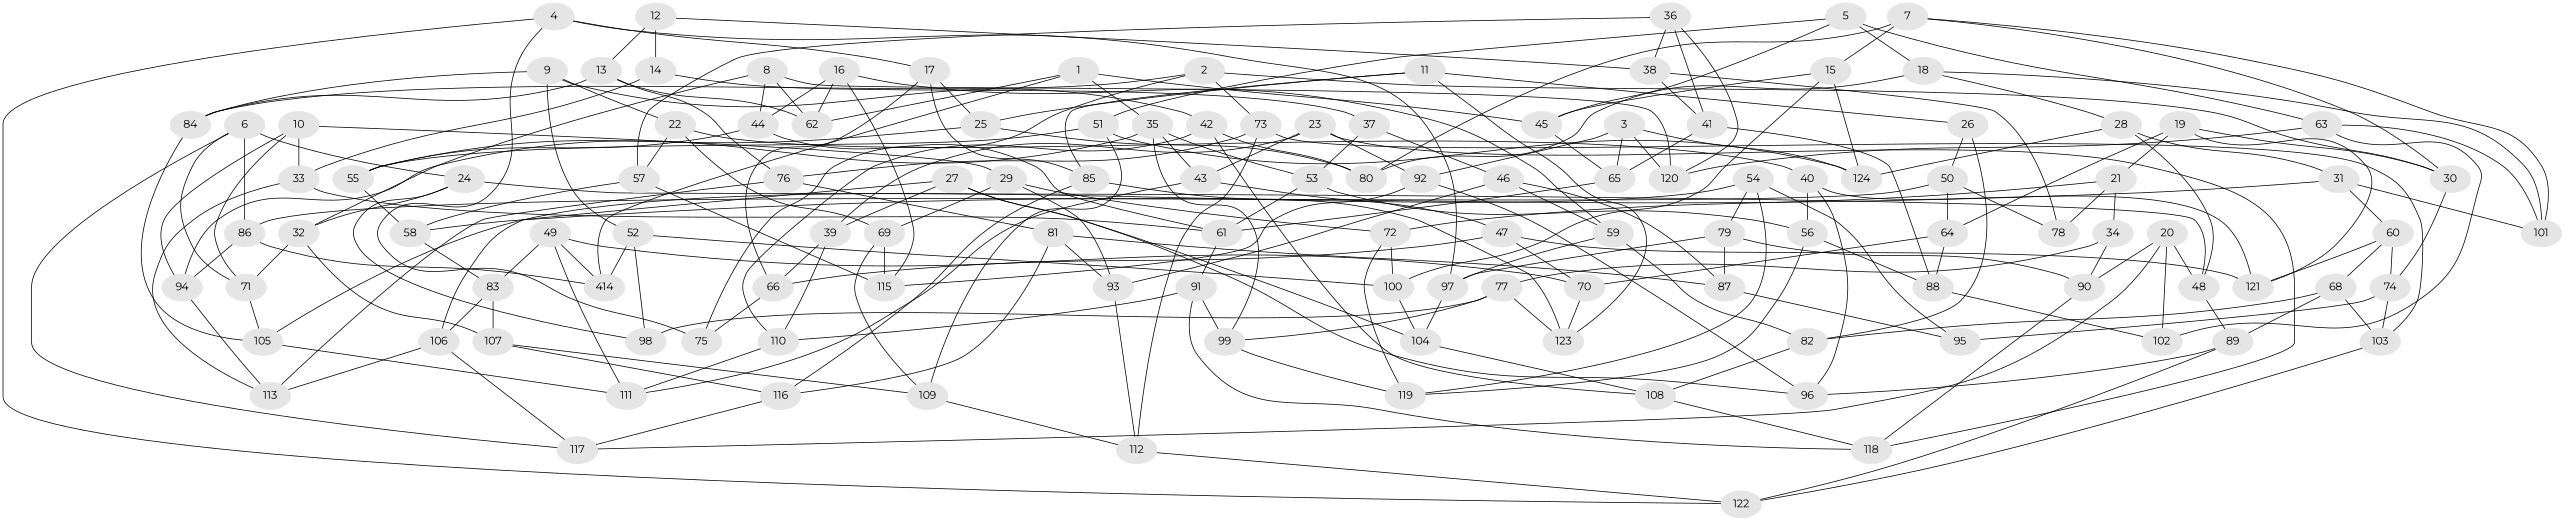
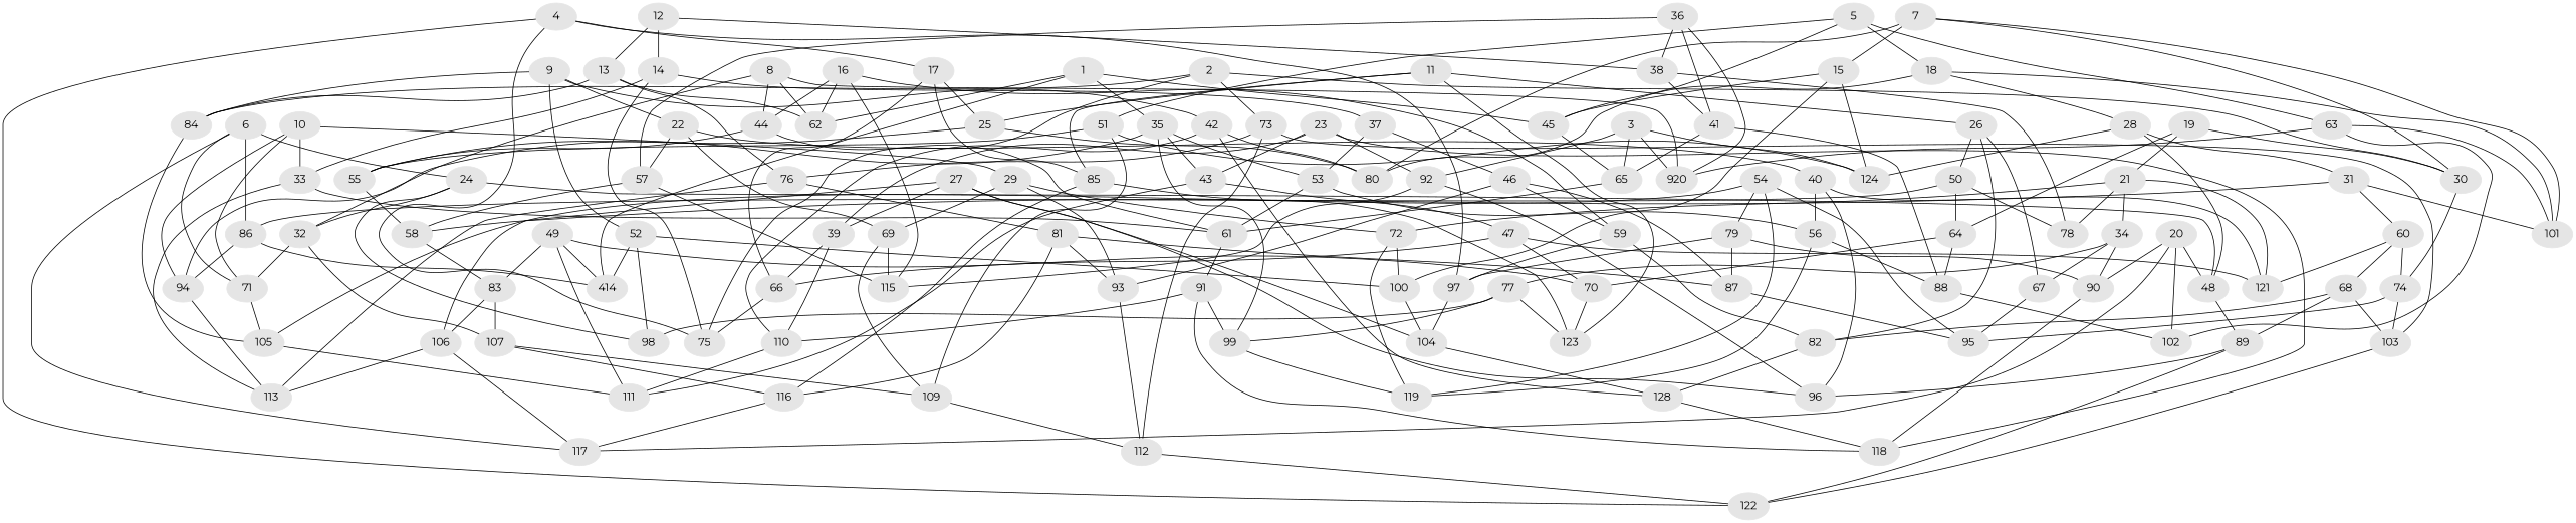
  graph {
    fontname=Montserrat
    node [color=gray90 fontname=Montserrat style=filled]
    edge [fontname=Montserrat]
    1
    45
    62
    n4 [label=414]
    35
    12
    13
    14
    38
    65
    2
    30
    73
    75
    84
    74
    76
    103
    112
    105
    3
    92
-   120
+   120 [label=920]
    124
    61
    115
    96
    4
    17
    97
    122
    25
    85
    66
    104
    5
    18
    51
    63
    80
    101
    28
    55
    109
    102
    6
    24
    71
    86
    117
    32
    48
    98
    94
    7
    15
    100
    8
    44
    107
    9
    22
    42
    52
    40
    57
    69
    110
-   108
+   108 [label=128]
    10
    29
    33
    72
    93
    113
    11
    26
    123
    50
+   67
    82
    116
    37
    78
    41
    81
    53
    46
    16
    59
    31
    19
    21
    64
    121
    34
    88
    70
    20
    90
    89
    118
    77
    119
    56
    58
    23
    39
    43
    47
    111
    95
    27
    106
    60
    83
    68
    91
    99
    36
    87
    49
    54
    79
    1 -- 45
    1 -- 62
    1 -- n4
    1 -- 35
    45 -- 65
    35 -- 94
    35 -- 53
    35 -- 43
    35 -- 99
    12 -- 13
    12 -- 14
    12 -- 38
    13 -- 62
    13 -- 84
    13 -- 76
+   14 -- 75
    14 -- 33
    14 -- 37
    38 -- 78
    38 -- 41
    65 -- 61
    2 -- 30
    2 -- 73
    2 -- 75
    2 -- 84
    30 -- 74
    73 -- 76
    73 -- 103
    73 -- 112
    84 -- 105
    74 -- 103
    74 -- 95
    76 -- 113
    76 -- 81
    103 -- 122
    112 -- 122
    105 -- 111
    3 -- 65
    3 -- 92
    3 -- 120
    3 -- 124
    92 -- 115
    92 -- 96
    61 -- 91
    4 -- 75
    4 -- 17
    4 -- 97
    4 -- 122
    17 -- 25
    17 -- 85
    17 -- 66
    97 -- 104
    25 -- 80
    25 -- 55
    85 -- 123
    85 -- 116
    66 -- 75
    104 -- 108
    5 -- 45
    5 -- 18
    5 -- 51
    5 -- 63
    18 -- 80
    18 -- 101
    18 -- 28
    51 -- 124
    51 -- 55
    51 -- 109
    63 -- 120
    63 -- 101
    63 -- 102
    28 -- 124
    28 -- 48
    28 -- 31
    55 -- 58
    109 -- 112
    6 -- 24
    6 -- 71
    6 -- 86
    6 -- 117
    24 -- 32
    24 -- 48
    24 -- 98
    71 -- 105
    86 -- n4
    86 -- 94
    32 -- 71
    32 -- 107
    48 -- 89
    94 -- 113
    7 -- 30
    7 -- 80
    7 -- 101
    7 -- 15
    15 -- 45
    15 -- 124
    15 -- 100
    100 -- 104
    8 -- 62
    8 -- 120
    8 -- 32
    8 -- 44
    44 -- 61
    44 -- 55
    107 -- 109
    107 -- 116
    9 -- 84
    9 -- 22
    9 -- 42
    9 -- 52
    22 -- 40
    22 -- 57
    22 -- 69
    42 -- 80
    42 -- 110
    42 -- 108
    52 -- n4
    52 -- 98
    52 -- 100
    40 -- 96
    40 -- 121
    40 -- 56
    57 -- 115
    57 -- 58
    69 -- 115
    69 -- 109
    110 -- 111
    108 -- 118
    10 -- 71
    10 -- 94
    10 -- 29
    10 -- 33
    29 -- 69
    29 -- 72
    29 -- 93
    33 -- 61
    33 -- 113
    72 -- 100
    72 -- 119
    93 -- 112
    11 -- 25
    11 -- 85
    11 -- 26
    11 -- 123
    26 -- 50
+   26 -- 67
    26 -- 82
    50 -- 86
    50 -- 78
    50 -- 64
+   67 -- 95
    82 -- 108
    116 -- 117
    37 -- 53
    37 -- 46
    41 -- 65
    41 -- 88
    81 -- 93
    81 -- 116
    81 -- 87
    53 -- 61
    53 -- 56
    46 -- 93
    46 -- 59
    46 -- 87
    16 -- 62
    16 -- 115
    16 -- 44
    16 -- 59
    59 -- 97
    59 -- 82
    31 -- 101
    31 -- 58
    31 -- 60
    19 -- 30
    19 -- 21
    19 -- 64
-   19 -- 121
+   21 -- 121
    21 -- 72
    21 -- 78
    21 -- 34
    64 -- 88
    64 -- 70
+   34 -- 67
    34 -- 90
    34 -- 77
    88 -- 102
    70 -- 123
    20 -- 102
    20 -- 117
    20 -- 48
    20 -- 90
    90 -- 118
    89 -- 96
    89 -- 122
    77 -- 98
    77 -- 123
    77 -- 99
    56 -- 88
    56 -- 119
    58 -- 83
    23 -- 92
    23 -- 118
    23 -- 39
    23 -- 43
    39 -- 66
    39 -- 110
    43 -- 47
    43 -- 111
    47 -- 66
    47 -- 121
    47 -- 70
    27 -- 96
    27 -- 104
    27 -- 39
    27 -- 106
    106 -- 117
    106 -- 113
    60 -- 74
    60 -- 121
    60 -- 68
    83 -- 107
    83 -- 106
    68 -- 103
    68 -- 82
    68 -- 89
    91 -- 110
    91 -- 118
    91 -- 99
    99 -- 119
    36 -- 38
    36 -- 120
    36 -- 57
    36 -- 41
    87 -- 95
    49 -- n4
    49 -- 70
    49 -- 111
    49 -- 83
    54 -- 105
    54 -- 119
    54 -- 95
    54 -- 79
    79 -- 97
    79 -- 90
    79 -- 87
  }
